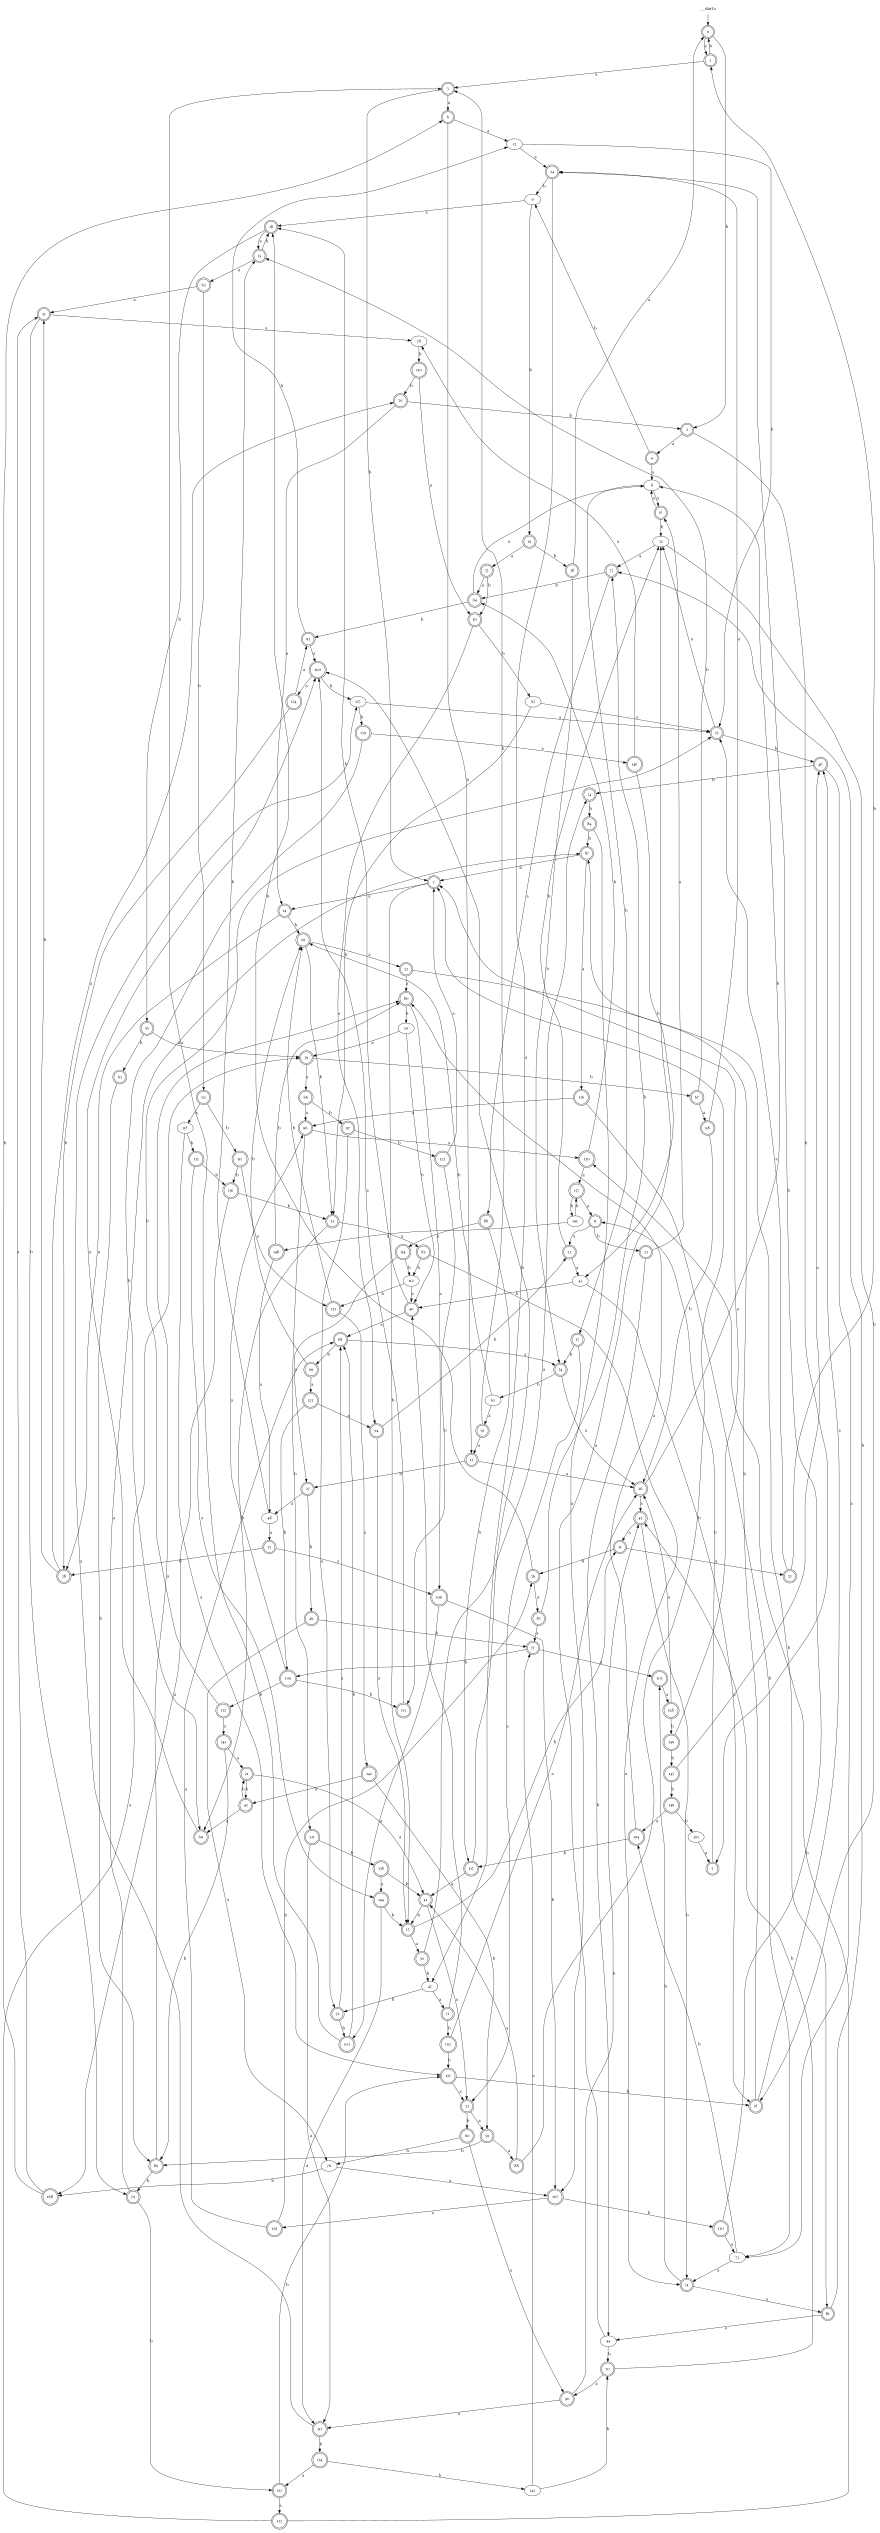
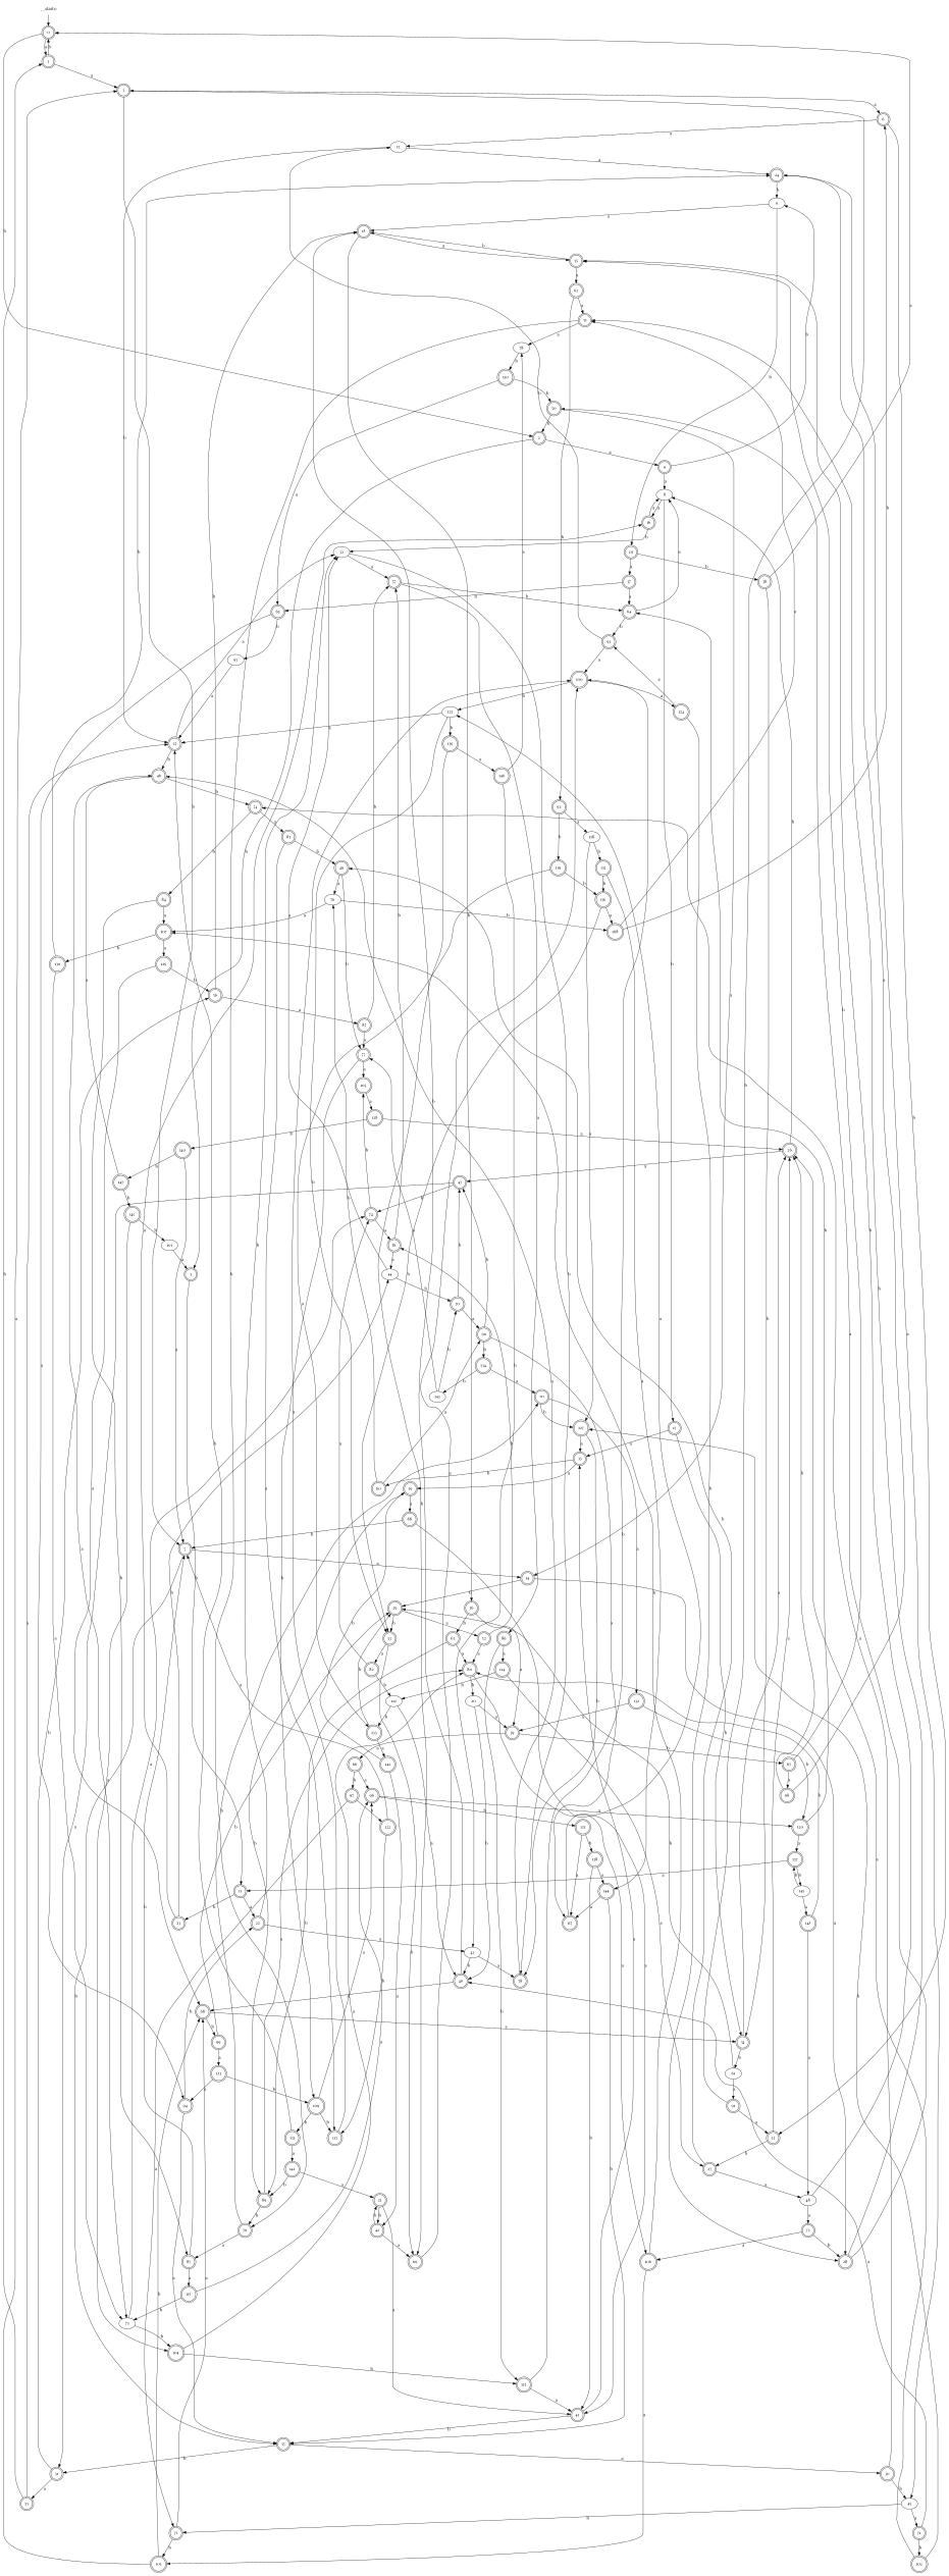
  digraph {
    fontname="Playfair Display"
    node [fontname="Playfair Display" shape=doublecircle]
    edge [fontname="Playfair Display"]
    __start0 [shape=none]
    0
    1
    2
    3
    4
    5
    6
    7
    8 [shape=""]
    9 [shape=""]
    11
    12 [shape=""]
    13
    14
    15
    16
    17
    18
    19
    22
    23
    24
    25
    26
    27
    28
    29
    30
    31
    32 [shape=""]
    33
    34
    35
    36
    37
    38
    20 [shape=""]
    39
    40
    21
    41
    42
    43 [shape=""]
    44 [shape=""]
    45 [shape=ellipse]
    46
    47
    48 [shape=""]
    49
    50
    51
    52
    53
    54
    55
    56
    57
    58
    59
    60
    61 [shape=""]
    62
    63
    64
    65
    66
    67
    68
    69
    70
    71
    72
    73 [shape=""]
    74
    75
    76 [shape=""]
    77
    78 [shape=""]
    79
    80
    81
    82
+   83
    84
    85
    86
    87
    88
    89
    90
    91
    92
    93
    94
    95 [shape=""]
    96
    97
    98
    99
    100
    102
    103
    104
    105
    106
    107
    n108 [label=168]
    109
    n110 [label=150]
    111
    112 [shape=""]
    113
    114
    115
    116
    117
    118 [shape=""]
    119
    120
    121
    122
    123
    124
    125 [shape=""]
    101 [shape=""]
    127
    128
    129
    130
    131
    132
    133
    134
    135
    136
    137
    138
    139
    140
    141
    142
    143 [shape=""]
    144
    145 [shape=""]
    146
    147
    148
    149
    __start0 -> 0
    0 -> 1 [label=a]
    0 -> 2 [label=b]
    1 -> 0 [label=b]
    1 -> 3 [label=a]
    2 -> 4 [label=a]
    2 -> 5 [label=b]
    3 -> 6 [label=a]
    3 -> 7 [label=b]
    4 -> 8 [label=a]
    4 -> 9 [label=b]
    5 -> 11 [label=b]
    6 -> 12 [label=a]
    6 -> 13 [label=b]
    7 -> 14 [label=a]
    7 -> 15 [label=b]
    8 -> 16 [label=a]
    8 -> 17 [label=b]
    9 -> 18 [label=a]
    9 -> 19 [label=b]
    11 -> 22 [label=a]
    11 -> 23 [label=b]
    12 -> 24 [label=a]
    12 -> 25 [label=b]
    13 -> 26 [label=a]
    13 -> 27 [label=b]
    14 -> 28 [label=a]
    14 -> 29 [label=b]
    15 -> 30 [label=a]
    15 -> 31 [label=b]
    16 -> 8 [label=a]
    16 -> 32 [label=b]
    17 -> 33 [label=a]
    17 -> 34 [label=b]
    18 -> 35 [label=a]
    18 -> 36 [label=b]
    19 -> 37 [label=a]
    19 -> 38 [label=b]
    22 -> 32 [label=b]
    22 -> 43 [label=a]
    23 -> 16 [label=a]
    23 -> 44 [label=b]
    24 -> 9 [label=b]
    24 -> 45 [label=a]
    25 -> 32 [label=a]
    25 -> 46 [label=b]
    26 -> 8 [label=b]
    26 -> 47 [label=a]
    27 -> 48 [label=a]
    27 -> 49 [label=b]
    28 -> 50 [label=a]
    28 -> 51 [label=b]
    29 -> 52 [label=a]
    29 -> 53 [label=b]
    30 -> 45 [label=b]
    30 -> 54 [label=a]
    31 -> 55 [label=a]
    31 -> 56 [label=b]
    32 -> 57 [label=a]
    32 -> 58 [label=b]
    33 -> 59 [label=a]
    33 -> 60 [label=b]
    34 -> 26 [label=a]
    34 -> 61 [label=b]
    35 -> 18 [label=b]
    35 -> 62 [label=a]
    36 -> 39 [label=a]
    36 -> 63 [label=b]
    37 -> 64 [label=a]
    37 -> 65 [label=b]
    38 -> 0 [label=a]
    38 -> 34 [label=b]
    20 -> 39 [label=a]
    20 -> 40 [label=b]
    39 -> 66 [label=a]
    39 -> 67 [label=b]
    40 -> 18 [label=b]
    40 -> 68 [label=a]
    21 -> 41 [label=a]
    21 -> 42 [label=b]
    41 -> 15 [label=b]
    41 -> 33 [label=a]
    42 -> 21 [label=b]
    42 -> 69 [label=a]
    43 -> 40 [label=b]
    43 -> 58 [label=a]
    44 -> 32 [label=a]
    44 -> 70 [label=b]
    45 -> 71 [label=a]
    45 -> 72 [label=b]
    46 -> 54 [label=b]
    46 -> 73 [label=a]
    47 -> 31 [label=a]
    47 -> 74 [label=b]
    48 -> 35 [label=b]
    48 -> 75 [label=a]
    49 -> 76 [label=a]
    49 -> 77 [label=b]
    50 -> 2 [label=b]
    50 -> 14 [label=a]
    51 -> 78 [label=a]
    51 -> 79 [label=b]
    52 -> 80 [label=a]
    52 -> 81 [label=b]
    53 -> 69 [label=b]
    53 -> 82 [label=a]
+   54 -> 83 [label=a]
    54 -> 84 [label=b]
    55 -> 1 [label=b]
    55 -> 25 [label=a]
    56 -> 18 [label=b]
    56 -> 85 [label=a]
    57 -> 64 [label=b]
    57 -> 86 [label=a]
    58 -> 46 [label=a]
-   58 -> 87 [label=b]
    59 -> 88 [label=a]
    59 -> 89 [label=b]
    60 -> 76 [label=b]
    60 -> 90 [label=a]
    61 -> 29 [label=b]
    61 -> 91 [label=a]
    62 -> 51 [label=a]
    62 -> 92 [label=b]
+   63 -> 80 [label=a]
    63 -> 89 [label=b]
    64 -> 8 [label=a]
    64 -> 93 [label=b]
    65 -> 94 [label=a]
    65 -> 95 [label=b]
    66 -> 96 [label=a]
    66 -> 97 [label=b]
    67 -> 35 [label=b]
    67 -> 98 [label=a]
    68 -> 34 [label=a]
    68 -> 99 [label=b]
    69 -> 100 [label=a]
    70 -> 47 [label=b]
    70 -> 90 [label=a]
    71 -> 40 [label=a]
    71 -> 102 [label=b]
    72 -> 68 [label=a]
    72 -> 103 [label=b]
    73 -> 74 [label=a]
    73 -> 104 [label=b]
    74 -> 81 [label=a]
    74 -> 105 [label=b]
    75 -> 28 [label=b]
    75 -> 106 [label=a]
    76 -> 107 [label=a]
    76 -> n108 [label=b]
    77 -> 105 [label=a]
    77 -> 109 [label=b]
    78 -> n110 [label=b]
    79 -> 87 [label=a]
    79 -> 111 [label=b]
    80 -> 20 [label=b]
    80 -> 106 [label=a]
    81 -> 44 [label=a]
    81 -> 57 [label=b]
    82 -> 74 [label=a]
    82 -> 112 [label=b]
+   83 -> 49 [label=b]
+   83 -> 113 [label=a]
    84 -> 87 [label=b]
    84 -> 107 [label=a]
    85 -> 57 [label=b]
    85 -> 77 [label=a]
    86 -> 114 [label=a]
    86 -> 115 [label=b]
    87 -> 7 [label=b]
    87 -> 116 [label=a]
    88 -> 7 [label=b]
    88 -> 41 [label=a]
    89 -> 79 [label=b]
    89 -> 80 [label=a]
    90 -> 47 [label=b]
    90 -> 117 [label=a]
    91 -> 3 [label=b]
    91 -> 13 [label=a]
    92 -> 118 [label=a]
    92 -> 119 [label=b]
    93 -> 12 [label=b]
    93 -> 100 [label=a]
    94 -> 15 [label=a]
    94 -> 22 [label=b]
    95 -> 25 [label=a]
-   95 -> 53 [label=b]
+   125 -> 53 [label=b]
    96 -> 120 [label=a]
    96 -> 121 [label=b]
    97 -> 72 [label=a]
    97 -> 122 [label=b]
    98 -> 24 [label=a]
    98 -> 26 [label=b]
    99 -> 29 [label=b]
    99 -> 123 [label=a]
    100 -> 124 [label=a]
    100 -> 125 [label=b]
    102 -> 26 [label=a]
    102 -> 127 [label=b]
    103 -> 3 [label=a]
    103 -> 68 [label=b]
    104 -> 80 [label=a]
    104 -> 115 [label=b]
    105 -> 128 [label=a]
    106 -> 103 [label=a]
    106 -> 107 [label=b]
    107 -> 129 [label=a]
    107 -> 130 [label=b]
    n108 -> 6 [label=b]
    n108 -> 51 [label=a]
    109 -> 96 [label=a]
    109 -> 113 [label=b]
    109 -> 131 [label=b]
    n110 -> 50 [label=b]
    n110 -> 65 [label=a]
    111 -> 127 [label=b]
    111 -> 132 [label=a]
    112 -> 40 [label=a]
    112 -> 133 [label=b]
    113 -> 100 [label=a]
    114 -> 27 [label=a]
    114 -> 112 [label=b]
    115 -> 41 [label=a]
    115 -> 100 [label=b]
    116 -> 73 [label=b]
    116 -> 96 [label=a]
    117 -> 125 [label=a]
-   117 -> 134 [label=b]
+   90 -> 134 [label=b]
    118 -> 127 [label=a]
    118 -> 135 [label=b]
    119 -> 133 [label=a]
    119 -> 136 [label=b]
    120 -> 64 [label=b]
    120 -> 137 [label=a]
    121 -> 117 [label=a]
    121 -> 138 [label=b]
    122 -> 7 [label=a]
    122 -> 113 [label=b]
    123 -> 94 [label=a]
    123 -> 109 [label=b]
    124 -> 28 [label=b]
    124 -> 93 [label=a]
    125 -> 25 [label=a]
    125 -> 139 [label=b]
    101 -> 5 [label=a]
    127 -> 33 [label=a]
    127 -> 58 [label=b]
    128 -> 26 [label=a]
    128 -> 140 [label=b]
    129 -> 56 [label=b]
    129 -> 68 [label=a]
    130 -> 24 [label=b]
    130 -> 73 [label=a]
    131 -> 25 [label=b]
    131 -> 141 [label=a]
    132 -> 39 [label=a]
    132 -> 120 [label=b]
    133 -> 29 [label=b]
    133 -> 142 [label=a]
    134 -> 111 [label=a]
    134 -> 143 [label=b]
    135 -> 136 [label=b]
    135 -> 144 [label=a]
    136 -> 53 [label=b]
    136 -> n108 [label=a]
    137 -> 11 [label=a]
    137 -> 145 [label=b]
    138 -> 41 [label=b]
    138 -> 144 [label=a]
    139 -> 69 [label=b]
    139 -> 146 [label=a]
    140 -> 7 [label=a]
    140 -> 147 [label=b]
    141 -> 21 [label=a]
    141 -> 89 [label=b]
    142 -> 42 [label=a]
    142 -> 59 [label=b]
    143 -> 70 [label=b]
    143 -> 77 [label=a]
    144 -> 15 [label=b]
    144 -> 117 [label=a]
    145 -> 137 [label=b]
    145 -> 148 [label=a]
    146 -> 43 [label=b]
    146 -> 78 [label=a]
    147 -> 46 [label=a]
    147 -> 149 [label=b]
    148 -> 48 [label=a]
    148 -> 80 [label=b]
    149 -> 104 [label=a]
    149 -> 101 [label=b]
  }
